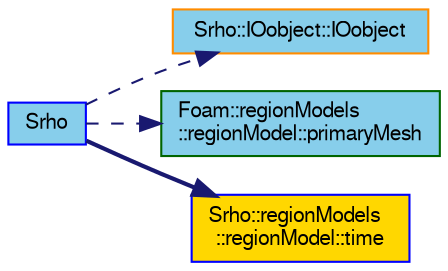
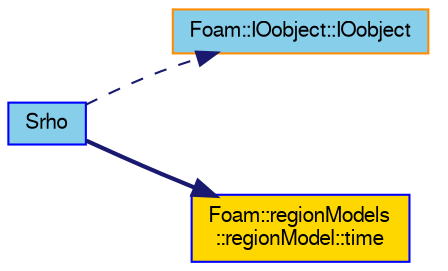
  digraph {
    rankdir=LR
    node [color=blue fillcolor=skyblue fontname=FreeSans fontsize=10 shape=record style=filled]
    edge [color=midnightblue fontname=FreeSans fontsize=10 labelfontname=FreeSans labelfontsize=10 style=dashed]
    n1 [fontcolor=black height=0.2 label=Srho width=0.4]
-   n2 [color=darkorange height=0.2 label="Srho::IOobject::IOobject" width=0.4]
-   n3 [color=darkgreen height=0.2 label="Foam::regionModels\l::regionModel::primaryMesh" width=0.4]
-   n4 [fillcolor=gold height=0.2 label="Srho::regionModels\l::regionModel::time" width=0.4]
+   n2 [color=darkorange height=0.2 label="Foam::IOobject::IOobject" width=0.4]
+   n4 [fillcolor=gold height=0.2 label="Foam::regionModels\l::regionModel::time" width=0.4]
    n1 -> n2
-   n1 -> n3
    n1 -> n4 [style=bold]
  }
